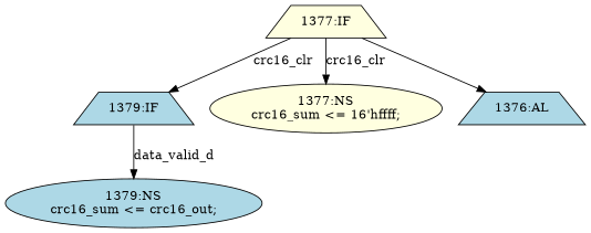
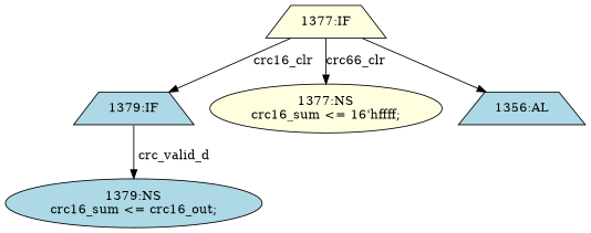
  strict digraph {
    node [fillcolor=lightblue shape=trapezium statements="[]" style=filled typ=IfStatement]
    edge [cond="['crc16_clr']" lineno=1377]
    n1 [ast="<pyverilog.vparser.ast.IfStatement object at 0x7f0647ddc150>" fillcolor=lightyellow label="1377:IF"]
    n2 [ast="<pyverilog.vparser.ast.IfStatement object at 0x7f0647ddc190>" label="1379:IF"]
    n3 [ast="<pyverilog.vparser.ast.NonblockingSubstitution object at 0x7f0647ddc390>" fillcolor=lightyellow label="1377:NS\ncrc16_sum <= 16'hffff;" shape=ellipse statements="[<pyverilog.vparser.ast.NonblockingSubstitution object at 0x7f0647ddc390>]" typ=NonblockingSubstitution]
-   n4 [ast="<pyverilog.vparser.ast.Always object at 0x7f0647ddc550>" clk_sens=True label="1376:AL" sens="['clk']" typ=Always use_var="['data_valid_d', 'crc16_out', 'crc16_clr']"]
+   n4 [ast="<pyverilog.vparser.ast.Always object at 0x7f0647ddc550>" clk_sens=True label="1356:AL" sens="['clk']" typ=Always use_var="['data_valid_d', 'crc16_out', 'crc16_clr']"]
    n5 [ast="<pyverilog.vparser.ast.NonblockingSubstitution object at 0x7f0647ddc1d0>" label="1379:NS\ncrc16_sum <= crc16_out;" shape=ellipse statements="[<pyverilog.vparser.ast.NonblockingSubstitution object at 0x7f0647ddc1d0>]" typ=NonblockingSubstitution]
    n1 -> n2 [label=crc16_clr]
-   n1 -> n3 [label=crc16_clr]
+   n1 -> n3 [label=crc66_clr]
    n1 -> n4 [cond="[]" lineno=None]
-   n2 -> n5 [cond="['data_valid_d']" label=data_valid_d lineno=1379]
+   n2 -> n5 [cond="['data_valid_d']" label=crc_valid_d lineno=1379]
  }
